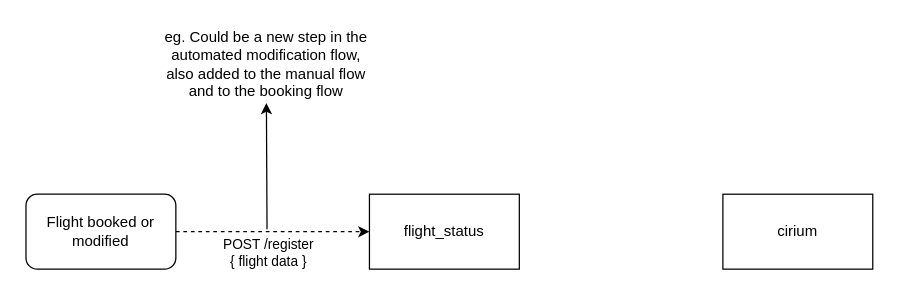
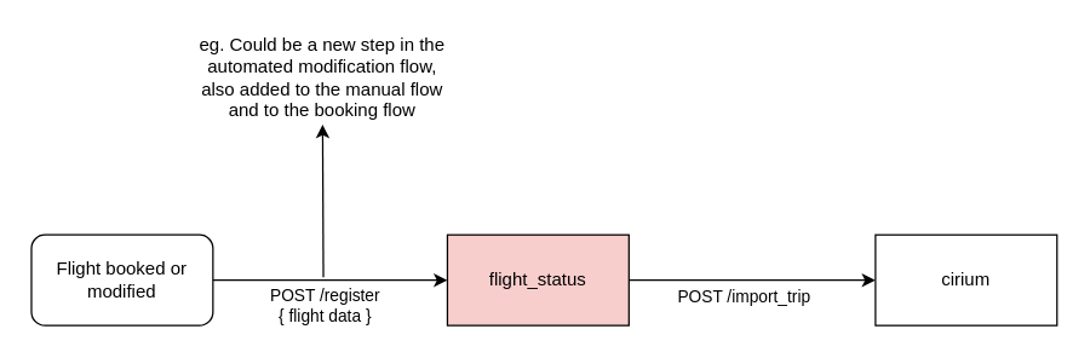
  <mxCell id="0" />
  <mxCell id="1" parent="0" />
- <mxCell id="2" value="" style="edgeStyle=orthogonalEdgeStyle;rounded=0;orthogonalLoop=1;jettySize=auto;html=1;dashed=1;" edge="1" parent="1" source="4" target="7"><mxGeometry relative="1" as="geometry" /></mxCell>
+ <mxCell id="2" value="" style="edgeStyle=orthogonalEdgeStyle;rounded=0;orthogonalLoop=1;jettySize=auto;html=1;" edge="1" parent="1" source="4" target="7"><mxGeometry relative="1" as="geometry" /></mxCell>
  <mxCell id="3" value="POST /register&lt;br&gt;{ flight data }" style="edgeLabel;html=1;align=center;verticalAlign=middle;resizable=0;points=[];" vertex="1" connectable="0" parent="2"><mxGeometry x="-0.325" y="-2" relative="1" as="geometry"><mxPoint x="21" y="14" as="offset" /></mxGeometry></mxCell>
  <mxCell id="4" value="Flight booked or modified" style="whiteSpace=wrap;html=1;rounded=1;" vertex="1" parent="1"><mxGeometry x="20" y="155" width="120" height="60" as="geometry" /></mxCell>
- <mxCell id="7" value="flight_status" style="whiteSpace=wrap;html=1;" vertex="1" parent="1"><mxGeometry x="295" y="155" width="120" height="60" as="geometry" /></mxCell>
+ <mxCell id="5" value="" style="edgeStyle=orthogonalEdgeStyle;rounded=0;orthogonalLoop=1;jettySize=auto;html=1;" edge="1" parent="1" source="7" target="10"><mxGeometry relative="1" as="geometry" /></mxCell>
+ <mxCell id="6" value="POST /import_trip" style="edgeLabel;html=1;align=center;verticalAlign=middle;resizable=0;points=[];" vertex="1" connectable="0" parent="5"><mxGeometry x="-0.275" y="-1" relative="1" as="geometry"><mxPoint x="16" y="9" as="offset" /></mxGeometry></mxCell>
+ <mxCell id="7" value="flight_status" style="whiteSpace=wrap;html=1;fillColor=#f8cecc;" vertex="1" parent="1"><mxGeometry x="295" y="155" width="120" height="60" as="geometry" /></mxCell>
  <mxCell id="8" value="eg. Could be a new step in the automated modification flow, also added to the manual flow and to the booking flow" style="text;html=1;align=center;verticalAlign=middle;whiteSpace=wrap;rounded=0;" vertex="1" parent="1"><mxGeometry x="125" y="20" width="175" height="62" as="geometry" /></mxCell>
  <mxCell id="9" value="" style="endArrow=classic;html=1;rounded=0;entryX=0.5;entryY=1;entryDx=0;entryDy=0;" edge="1" parent="1" target="8"><mxGeometry width="50" height="50" relative="1" as="geometry"><mxPoint x="213" y="183" as="sourcePoint" /><mxPoint x="221" y="108" as="targetPoint" /></mxGeometry></mxCell>
  <mxCell id="10" value="cirium" style="whiteSpace=wrap;html=1;" vertex="1" parent="1"><mxGeometry x="578" y="155" width="120" height="60" as="geometry" /></mxCell>
